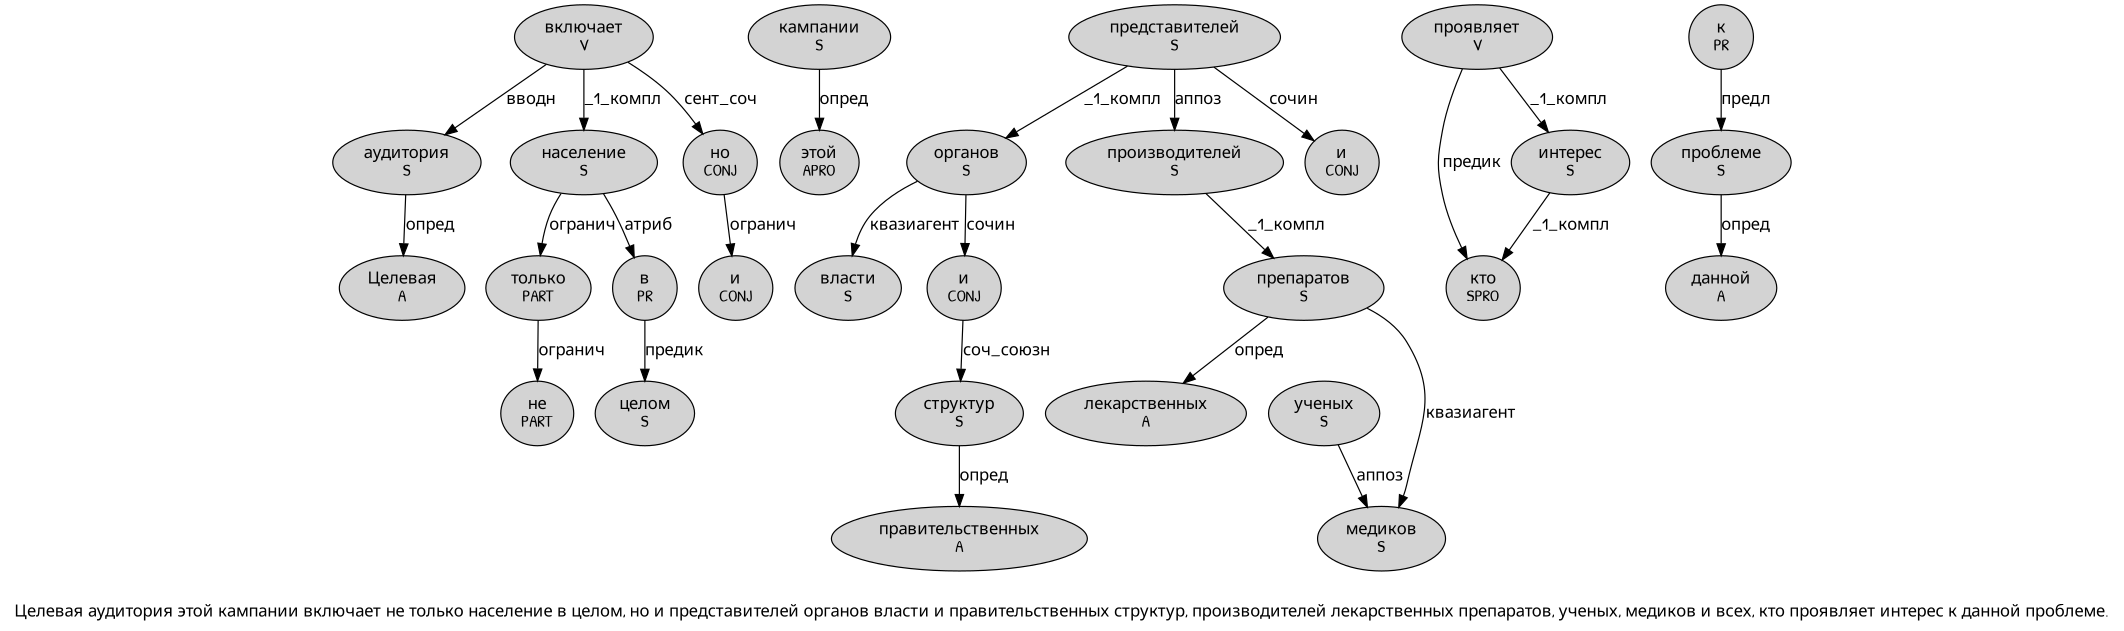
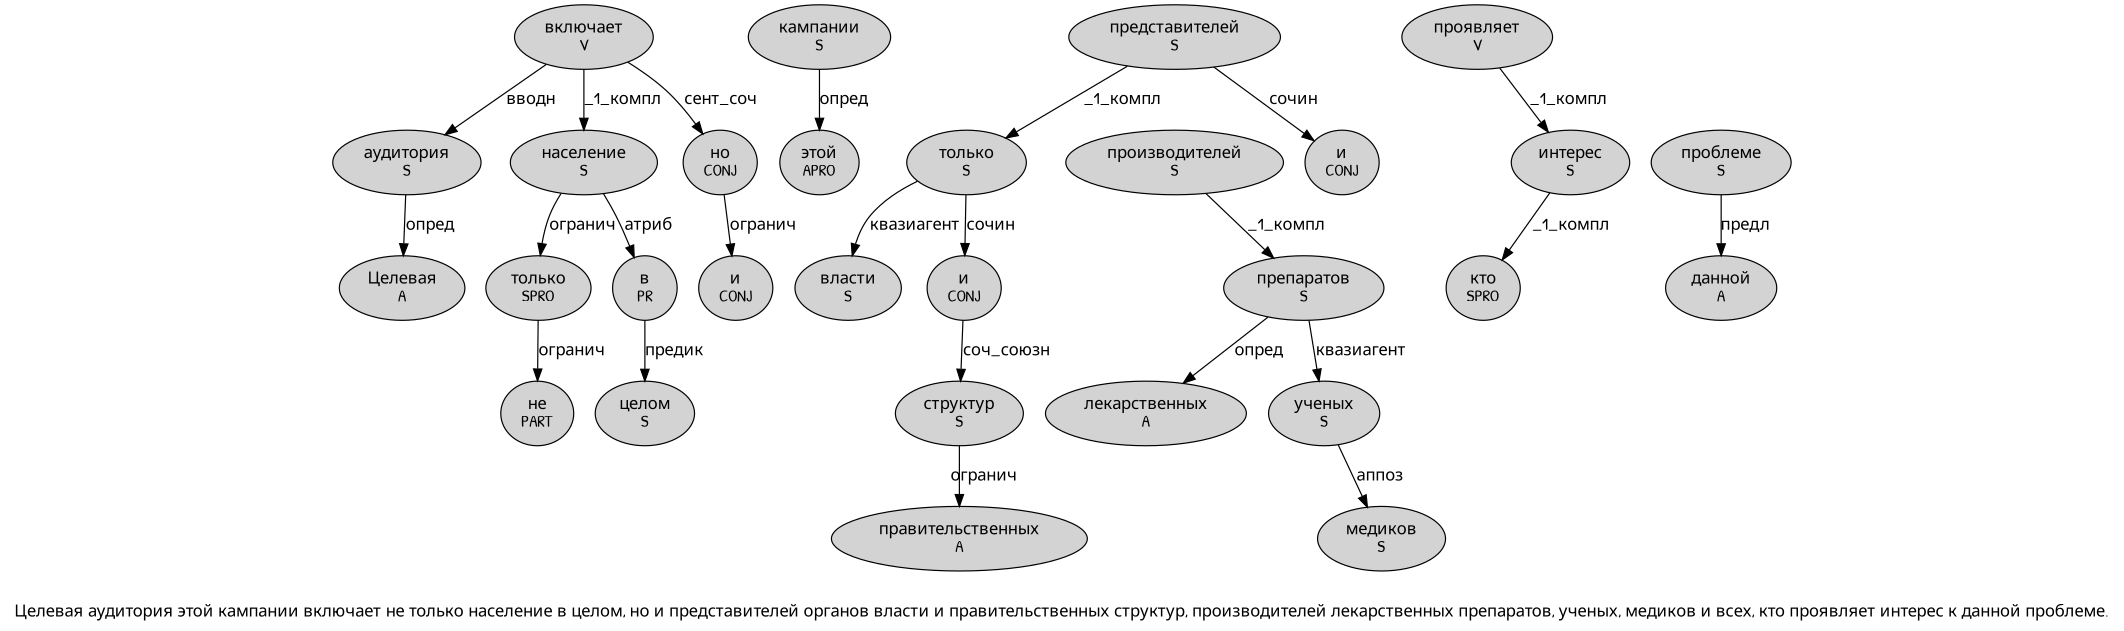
  digraph {
    fontname="Patrick Hand"
    label="Целевая аудитория этой кампании включает не только население в целом, но и представителей органов власти и правительственных структур, производителей лекарственных препаратов, ученых, медиков и всех, кто проявляет интерес к данной проблеме."
    node [fillcolor=lightgray fontname="Patrick Hand" penwidth=1 shape=ellipse style=filled]
    edge [fontname="Patrick Hand"]
    n1 [label="Целевая\nA"]
    n2 [label="аудитория\nS"]
    n3 [label="этой\nAPRO"]
    n4 [label="кампании\nS"]
    n5 [label="включает\nV"]
    n6 [label="население\nS"]
    n7 [label="но\nCONJ"]
-   n8 [label="только\nPART"]
+   n8 [label="только\nSPRO"]
    n9 [label="в\nPR"]
    n10 [label="и\nCONJ"]
    n11 [label="не\nPART"]
    n12 [label="целом\nS"]
    n13 [label="представителей\nS"]
-   n14 [label="органов\nS"]
+   n14 [label="только\nS"]
    n15 [label="производителей\nS"]
    n16 [label="и\nCONJ"]
    n17 [label="власти\nS"]
    n18 [label="и\nCONJ"]
    n19 [label="препаратов\nS"]
    n20 [label="структур\nS"]
    n21 [label="правительственных\nA"]
    n22 [label="лекарственных\nA"]
    n23 [label="ученых\nS"]
    n24 [label="медиков\nS"]
    n25 [label="проявляет\nV"]
    n26 [label="кто\nSPRO"]
    n27 [label="интерес\nS"]
-   n28 [label="к\nPR"]
    n29 [label="проблеме\nS"]
    n30 [label="данной\nA"]
    n2 -> n1 [label="опред"]
    n4 -> n3 [label="опред"]
    n5 -> n2 [label="вводн"]
    n5 -> n6 [label="_1_компл"]
    n5 -> n7 [label="сент_соч"]
    n6 -> n8 [label="огранич"]
    n6 -> n9 [label="атриб"]
    n7 -> n10 [label="огранич"]
    n8 -> n11 [label="огранич"]
    n9 -> n12 [label="предик"]
    n13 -> n14 [label="_1_компл"]
-   n13 -> n15 [label="аппоз"]
    n13 -> n16 [label="сочин"]
    n14 -> n17 [label="квазиагент"]
    n14 -> n18 [label="сочин"]
    n15 -> n19 [label="_1_компл"]
    n18 -> n20 [label="соч_союзн"]
    n19 -> n22 [label="опред"]
-   n19 -> n24 [label="квазиагент"]
-   n20 -> n21 [label="опред"]
+   n19 -> n23 [label="квазиагент"]
+   n20 -> n21 [label="огранич"]
    n23 -> n24 [label="аппоз"]
-   n25 -> n26 [label="предик"]
    n25 -> n27 [label="_1_компл"]
    n27 -> n26 [label="_1_компл"]
-   n28 -> n29 [label="предл"]
-   n29 -> n30 [label="опред"]
+   n29 -> n30 [label="предл"]
  }
